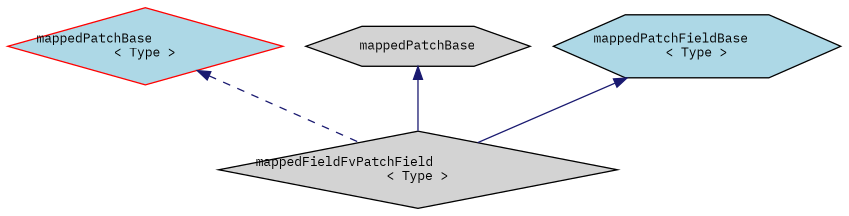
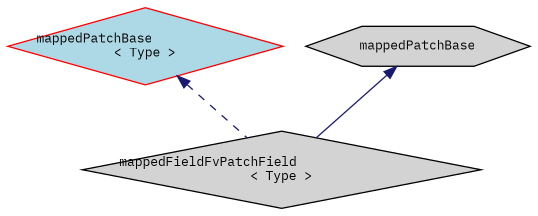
  digraph {
    fontname="IBM Plex Mono"
    node [color=black fillcolor=lightgrey fontname="IBM Plex Mono" fontsize=10 shape=diamond style=filled]
    edge [color=midnightblue dir=back fontname="IBM Plex Mono" fontsize=10 labelfontname=Helvetica labelfontsize=10 style=solid]
    n1 [fontcolor=black height=0.2 label="mappedFieldFvPatchField\l\< Type \>" width=0.4]
    n2 [color=red fillcolor=lightblue height=0.2 label="mappedPatchBase\l\< Type \>" width=0.4]
    n3 [height=0.2 label=mappedPatchBase shape=hexagon width=0.4]
-   n4 [fillcolor=lightblue height=0.2 label="mappedPatchFieldBase\l\< Type \>" shape=hexagon width=0.4]
    n2 -> n1 [style=dashed]
    n3 -> n1
-   n4 -> n1
  }
